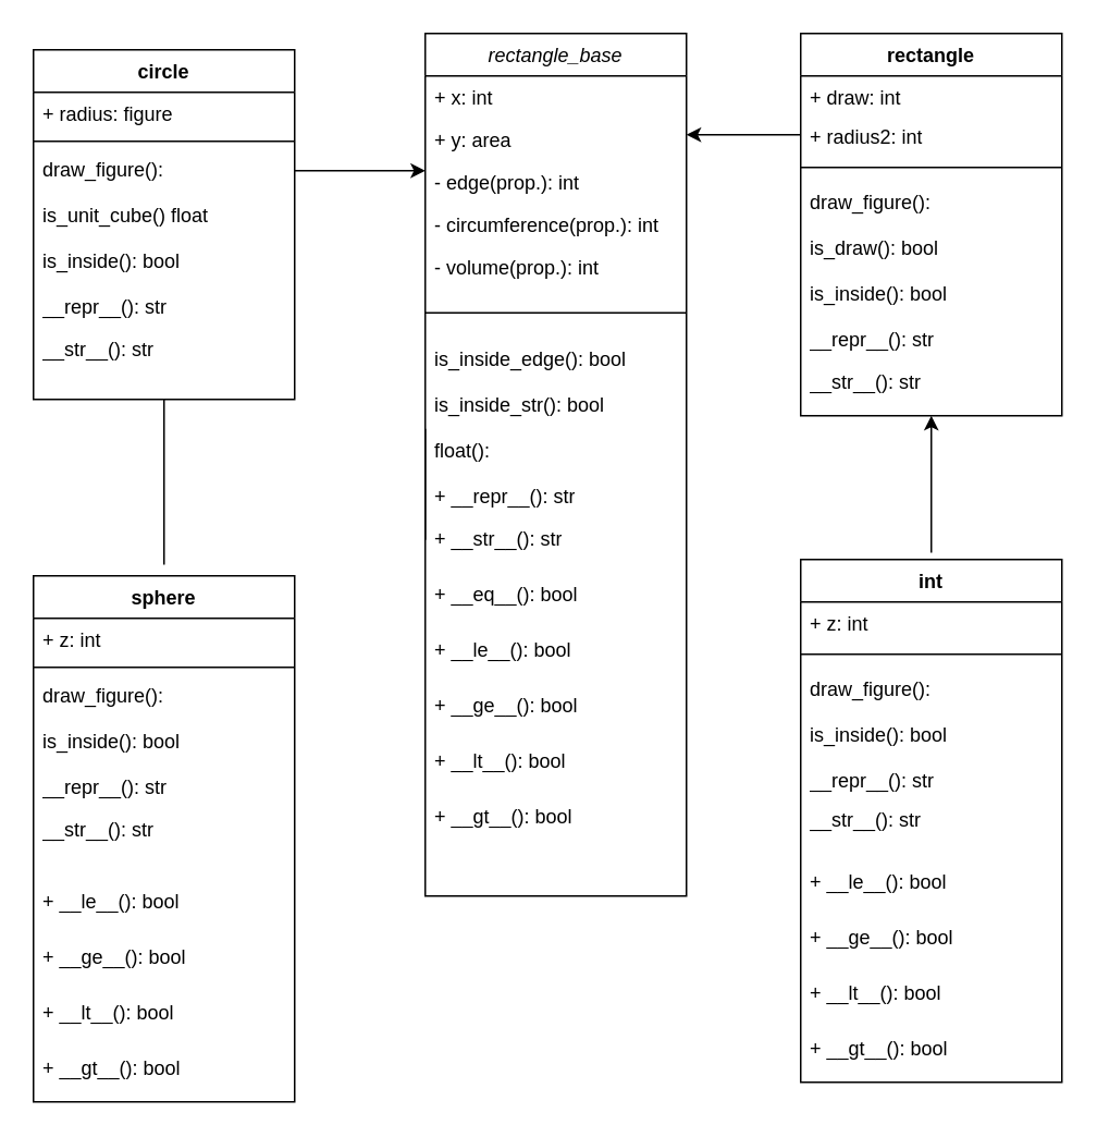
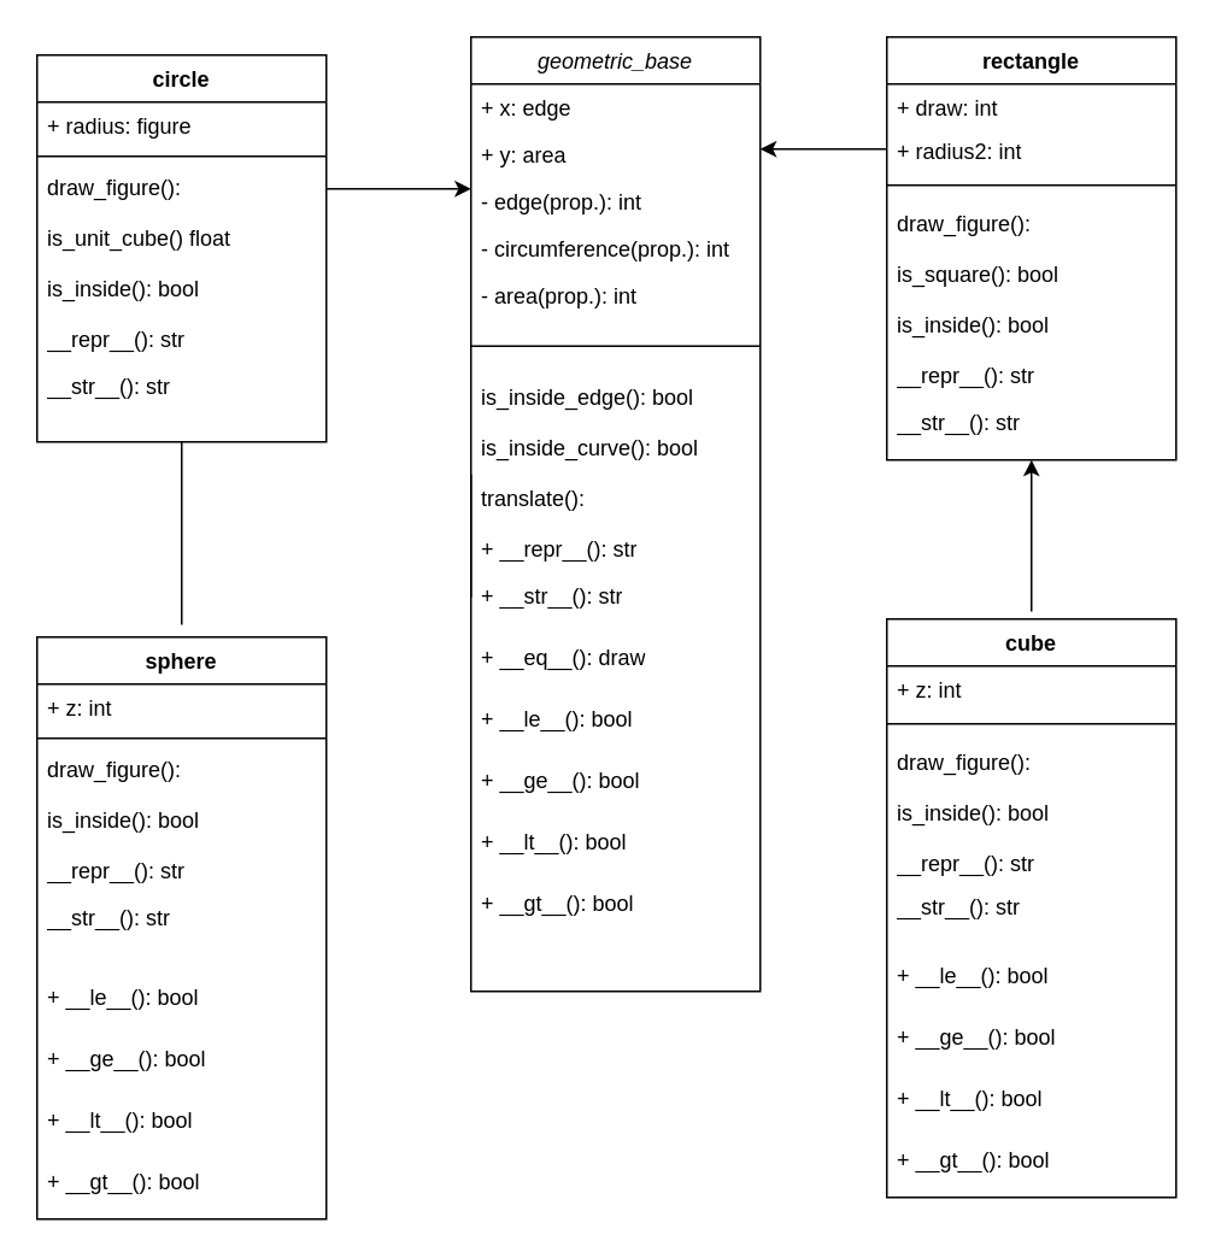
  <mxCell id="0" />
  <mxCell id="1" parent="0" />
- <mxCell id="2" value="rectangle_base&#10;" style="swimlane;fontStyle=2;align=center;verticalAlign=top;childLayout=stackLayout;horizontal=1;startSize=26;horizontalStack=0;resizeParent=1;resizeLast=0;collapsible=1;marginBottom=0;rounded=0;shadow=0;strokeWidth=1;" parent="1" vertex="1"><mxGeometry x="260" y="20" width="160" height="528" as="geometry"><mxRectangle x="230" y="140" width="160" height="26" as="alternateBounds" /></mxGeometry></mxCell>
- <mxCell id="3" value="+ x: int" style="text;align=left;verticalAlign=top;spacingLeft=4;spacingRight=4;overflow=hidden;rotatable=0;points=[[0,0.5],[1,0.5]];portConstraint=eastwest;rounded=0;shadow=0;html=0;" parent="2" vertex="1"><mxGeometry y="26" width="160" height="26" as="geometry" /></mxCell>
+ <mxCell id="2" value="geometric_base&#10;" style="swimlane;fontStyle=2;align=center;verticalAlign=top;childLayout=stackLayout;horizontal=1;startSize=26;horizontalStack=0;resizeParent=1;resizeLast=0;collapsible=1;marginBottom=0;rounded=0;shadow=0;strokeWidth=1;" parent="1" vertex="1"><mxGeometry x="260" y="20" width="160" height="528" as="geometry"><mxRectangle x="230" y="140" width="160" height="26" as="alternateBounds" /></mxGeometry></mxCell>
+ <mxCell id="3" value="+ x: edge" style="text;align=left;verticalAlign=top;spacingLeft=4;spacingRight=4;overflow=hidden;rotatable=0;points=[[0,0.5],[1,0.5]];portConstraint=eastwest;rounded=0;shadow=0;html=0;" parent="2" vertex="1"><mxGeometry y="26" width="160" height="26" as="geometry" /></mxCell>
  <mxCell id="4" value="+ y: area" style="text;align=left;verticalAlign=top;spacingLeft=4;spacingRight=4;overflow=hidden;rotatable=0;points=[[0,0.5],[1,0.5]];portConstraint=eastwest;rounded=0;shadow=0;html=0;" parent="2" vertex="1"><mxGeometry y="52" width="160" height="26" as="geometry" /></mxCell>
  <mxCell id="5" value="- edge(prop.): int" style="text;align=left;verticalAlign=top;spacingLeft=4;spacingRight=4;overflow=hidden;rotatable=0;points=[[0,0.5],[1,0.5]];portConstraint=eastwest;" parent="2" vertex="1"><mxGeometry y="78" width="160" height="26" as="geometry" /></mxCell>
  <mxCell id="6" value="- circumference(prop.): int" style="text;align=left;verticalAlign=top;spacingLeft=4;spacingRight=4;overflow=hidden;rotatable=0;points=[[0,0.5],[1,0.5]];portConstraint=eastwest;rounded=0;shadow=0;html=0;" parent="2" vertex="1"><mxGeometry y="104" width="160" height="26" as="geometry" /></mxCell>
- <mxCell id="7" value="- volume(prop.): int" style="text;align=left;verticalAlign=top;spacingLeft=4;spacingRight=4;overflow=hidden;rotatable=0;points=[[0,0.5],[1,0.5]];portConstraint=eastwest;rounded=0;shadow=0;html=0;" parent="2" vertex="1"><mxGeometry y="130" width="160" height="26" as="geometry" /></mxCell>
+ <mxCell id="7" value="- area(prop.): int" style="text;align=left;verticalAlign=top;spacingLeft=4;spacingRight=4;overflow=hidden;rotatable=0;points=[[0,0.5],[1,0.5]];portConstraint=eastwest;rounded=0;shadow=0;html=0;" parent="2" vertex="1"><mxGeometry y="130" width="160" height="26" as="geometry" /></mxCell>
  <mxCell id="8" value="" style="line;html=1;strokeWidth=1;align=left;verticalAlign=middle;spacingTop=-1;spacingLeft=3;spacingRight=3;rotatable=0;labelPosition=right;points=[];portConstraint=eastwest;" parent="2" vertex="1"><mxGeometry y="156" width="160" height="30" as="geometry" /></mxCell>
  <mxCell id="9" value="is_inside_edge(): bool" style="text;align=left;verticalAlign=top;spacingLeft=4;spacingRight=4;overflow=hidden;rotatable=0;points=[[0,0.5],[1,0.5]];portConstraint=eastwest;" parent="2" vertex="1"><mxGeometry y="186" width="160" height="28" as="geometry" /></mxCell>
- <mxCell id="10" value="is_inside_str(): bool" style="text;align=left;verticalAlign=top;spacingLeft=4;spacingRight=4;overflow=hidden;rotatable=0;points=[[0,0.5],[1,0.5]];portConstraint=eastwest;" parent="2" vertex="1"><mxGeometry y="214" width="160" height="28" as="geometry" /></mxCell>
- <mxCell id="11" value="float():" style="text;align=left;verticalAlign=top;spacingLeft=4;spacingRight=4;overflow=hidden;rotatable=0;points=[[0,0.5],[1,0.5]];portConstraint=eastwest;" parent="2" vertex="1"><mxGeometry y="242" width="160" height="28" as="geometry" /></mxCell>
+ <mxCell id="10" value="is_inside_curve(): bool" style="text;align=left;verticalAlign=top;spacingLeft=4;spacingRight=4;overflow=hidden;rotatable=0;points=[[0,0.5],[1,0.5]];portConstraint=eastwest;" parent="2" vertex="1"><mxGeometry y="214" width="160" height="28" as="geometry" /></mxCell>
+ <mxCell id="11" value="translate():" style="text;align=left;verticalAlign=top;spacingLeft=4;spacingRight=4;overflow=hidden;rotatable=0;points=[[0,0.5],[1,0.5]];portConstraint=eastwest;" parent="2" vertex="1"><mxGeometry y="242" width="160" height="28" as="geometry" /></mxCell>
  <mxCell id="12" value="+ __repr__(): str" style="text;strokeColor=none;fillColor=none;align=left;verticalAlign=top;spacingLeft=4;spacingRight=4;overflow=hidden;rotatable=0;points=[[0,0.5],[1,0.5]];portConstraint=eastwest;whiteSpace=wrap;html=1;" parent="2" vertex="1"><mxGeometry y="270" width="160" height="26" as="geometry" /></mxCell>
  <mxCell id="13" value="+ __str__(): str" style="text;strokeColor=none;fillColor=none;align=left;verticalAlign=top;spacingLeft=4;spacingRight=4;overflow=hidden;rotatable=0;points=[[0,0.5],[1,0.5]];portConstraint=eastwest;whiteSpace=wrap;html=1;" parent="2" vertex="1"><mxGeometry y="296" width="160" height="34" as="geometry" /></mxCell>
- <mxCell id="14" value="+ __eq__(): bool" style="text;strokeColor=none;fillColor=none;align=left;verticalAlign=top;spacingLeft=4;spacingRight=4;overflow=hidden;rotatable=0;points=[[0,0.5],[1,0.5]];portConstraint=eastwest;whiteSpace=wrap;html=1;" parent="2" vertex="1"><mxGeometry y="330" width="160" height="34" as="geometry" /></mxCell>
+ <mxCell id="14" value="+ __eq__(): draw" style="text;strokeColor=none;fillColor=none;align=left;verticalAlign=top;spacingLeft=4;spacingRight=4;overflow=hidden;rotatable=0;points=[[0,0.5],[1,0.5]];portConstraint=eastwest;whiteSpace=wrap;html=1;" parent="2" vertex="1"><mxGeometry y="330" width="160" height="34" as="geometry" /></mxCell>
  <mxCell id="15" value="+ __le__(): bool" style="text;strokeColor=none;fillColor=none;align=left;verticalAlign=top;spacingLeft=4;spacingRight=4;overflow=hidden;rotatable=0;points=[[0,0.5],[1,0.5]];portConstraint=eastwest;whiteSpace=wrap;html=1;" parent="2" vertex="1"><mxGeometry y="364" width="160" height="34" as="geometry" /></mxCell>
  <mxCell id="16" value="+ __ge__(): bool" style="text;strokeColor=none;fillColor=none;align=left;verticalAlign=top;spacingLeft=4;spacingRight=4;overflow=hidden;rotatable=0;points=[[0,0.5],[1,0.5]];portConstraint=eastwest;whiteSpace=wrap;html=1;" parent="2" vertex="1"><mxGeometry y="398" width="160" height="34" as="geometry" /></mxCell>
  <mxCell id="17" value="+ __lt__(): bool" style="text;strokeColor=none;fillColor=none;align=left;verticalAlign=top;spacingLeft=4;spacingRight=4;overflow=hidden;rotatable=0;points=[[0,0.5],[1,0.5]];portConstraint=eastwest;whiteSpace=wrap;html=1;" parent="2" vertex="1"><mxGeometry y="432" width="160" height="34" as="geometry" /></mxCell>
  <mxCell id="18" value="+ __gt__(): bool" style="text;strokeColor=none;fillColor=none;align=left;verticalAlign=top;spacingLeft=4;spacingRight=4;overflow=hidden;rotatable=0;points=[[0,0.5],[1,0.5]];portConstraint=eastwest;whiteSpace=wrap;html=1;" parent="2" vertex="1"><mxGeometry y="466" width="160" height="34" as="geometry" /></mxCell>
  <mxCell id="19" style="edgeStyle=orthogonalEdgeStyle;rounded=0;orthogonalLoop=1;jettySize=auto;html=1;entryX=0;entryY=0.412;entryDx=0;entryDy=0;entryPerimeter=0;endArrow=none;" parent="2" source="10" target="13" edge="1"><mxGeometry relative="1" as="geometry"><mxPoint x="-10" y="254.0" as="targetPoint" /><Array as="points"><mxPoint y="240" /></Array></mxGeometry></mxCell>
  <mxCell id="20" value="rectangle" style="swimlane;fontStyle=1;align=center;verticalAlign=top;childLayout=stackLayout;horizontal=1;startSize=26;horizontalStack=0;resizeParent=1;resizeParentMax=0;resizeLast=0;collapsible=1;marginBottom=0;whiteSpace=wrap;html=1;" parent="1" vertex="1"><mxGeometry x="490" y="20" width="160" height="234" as="geometry" /></mxCell>
  <mxCell id="21" value="+ draw: int" style="text;strokeColor=none;fillColor=none;align=left;verticalAlign=top;spacingLeft=4;spacingRight=4;overflow=hidden;rotatable=0;points=[[0,0.5],[1,0.5]];portConstraint=eastwest;whiteSpace=wrap;html=1;" parent="20" vertex="1"><mxGeometry y="26" width="160" height="24" as="geometry" /></mxCell>
  <mxCell id="22" style="edgeStyle=orthogonalEdgeStyle;rounded=0;orthogonalLoop=1;jettySize=auto;html=1;" parent="20" source="23" edge="1"><mxGeometry relative="1" as="geometry"><mxPoint x="-70" y="62" as="targetPoint" /></mxGeometry></mxCell>
  <mxCell id="23" value="+ radius2: int" style="text;strokeColor=none;fillColor=none;align=left;verticalAlign=top;spacingLeft=4;spacingRight=4;overflow=hidden;rotatable=0;points=[[0,0.5],[1,0.5]];portConstraint=eastwest;whiteSpace=wrap;html=1;" parent="20" vertex="1"><mxGeometry y="50" width="160" height="24" as="geometry" /></mxCell>
  <mxCell id="24" value="" style="line;strokeWidth=1;fillColor=none;align=left;verticalAlign=middle;spacingTop=-1;spacingLeft=3;spacingRight=3;rotatable=0;labelPosition=right;points=[];portConstraint=eastwest;strokeColor=inherit;" parent="20" vertex="1"><mxGeometry y="74" width="160" height="16" as="geometry" /></mxCell>
  <mxCell id="25" value="draw_figure():" style="text;align=left;verticalAlign=top;spacingLeft=4;spacingRight=4;overflow=hidden;rotatable=0;points=[[0,0.5],[1,0.5]];portConstraint=eastwest;" vertex="1" parent="20"><mxGeometry y="90" width="160" height="28" as="geometry" /></mxCell>
- <mxCell id="26" value="is_draw(): bool" style="text;align=left;verticalAlign=top;spacingLeft=4;spacingRight=4;overflow=hidden;rotatable=0;points=[[0,0.5],[1,0.5]];portConstraint=eastwest;" parent="20" vertex="1"><mxGeometry y="118" width="160" height="28" as="geometry" /></mxCell>
+ <mxCell id="26" value="is_square(): bool" style="text;align=left;verticalAlign=top;spacingLeft=4;spacingRight=4;overflow=hidden;rotatable=0;points=[[0,0.5],[1,0.5]];portConstraint=eastwest;" parent="20" vertex="1"><mxGeometry y="118" width="160" height="28" as="geometry" /></mxCell>
  <mxCell id="27" value="is_inside(): bool" style="text;align=left;verticalAlign=top;spacingLeft=4;spacingRight=4;overflow=hidden;rotatable=0;points=[[0,0.5],[1,0.5]];portConstraint=eastwest;" vertex="1" parent="20"><mxGeometry y="146" width="160" height="28" as="geometry" /></mxCell>
  <mxCell id="28" value="__repr__(): str" style="text;strokeColor=none;fillColor=none;align=left;verticalAlign=top;spacingLeft=4;spacingRight=4;overflow=hidden;rotatable=0;points=[[0,0.5],[1,0.5]];portConstraint=eastwest;whiteSpace=wrap;html=1;" parent="20" vertex="1"><mxGeometry y="174" width="160" height="26" as="geometry" /></mxCell>
  <mxCell id="29" value="__str__(): str" style="text;strokeColor=none;fillColor=none;align=left;verticalAlign=top;spacingLeft=4;spacingRight=4;overflow=hidden;rotatable=0;points=[[0,0.5],[1,0.5]];portConstraint=eastwest;whiteSpace=wrap;html=1;" parent="20" vertex="1"><mxGeometry y="200" width="160" height="34" as="geometry" /></mxCell>
  <mxCell id="30" value="circle&lt;br&gt;" style="swimlane;fontStyle=1;align=center;verticalAlign=top;childLayout=stackLayout;horizontal=1;startSize=26;horizontalStack=0;resizeParent=1;resizeParentMax=0;resizeLast=0;collapsible=1;marginBottom=0;whiteSpace=wrap;html=1;" parent="1" vertex="1"><mxGeometry x="20" y="30" width="160" height="214" as="geometry" /></mxCell>
  <mxCell id="31" value="+ radius: figure" style="text;strokeColor=none;fillColor=none;align=left;verticalAlign=top;spacingLeft=4;spacingRight=4;overflow=hidden;rotatable=0;points=[[0,0.5],[1,0.5]];portConstraint=eastwest;whiteSpace=wrap;html=1;" parent="30" vertex="1"><mxGeometry y="26" width="160" height="26" as="geometry" /></mxCell>
  <mxCell id="32" value="" style="line;strokeWidth=1;fillColor=none;align=left;verticalAlign=middle;spacingTop=-1;spacingLeft=3;spacingRight=3;rotatable=0;labelPosition=right;points=[];portConstraint=eastwest;strokeColor=inherit;" parent="30" vertex="1"><mxGeometry y="52" width="160" height="8" as="geometry" /></mxCell>
  <mxCell id="33" value="draw_figure():" style="text;align=left;verticalAlign=top;spacingLeft=4;spacingRight=4;overflow=hidden;rotatable=0;points=[[0,0.5],[1,0.5]];portConstraint=eastwest;" parent="30" vertex="1"><mxGeometry y="60" width="160" height="28" as="geometry" /></mxCell>
  <mxCell id="34" value="is_unit_cube() float" style="text;align=left;verticalAlign=top;spacingLeft=4;spacingRight=4;overflow=hidden;rotatable=0;points=[[0,0.5],[1,0.5]];portConstraint=eastwest;" parent="30" vertex="1"><mxGeometry y="88" width="160" height="28" as="geometry" /></mxCell>
  <mxCell id="35" value="is_inside(): bool" style="text;align=left;verticalAlign=top;spacingLeft=4;spacingRight=4;overflow=hidden;rotatable=0;points=[[0,0.5],[1,0.5]];portConstraint=eastwest;" vertex="1" parent="30"><mxGeometry y="116" width="160" height="28" as="geometry" /></mxCell>
  <mxCell id="36" value="__repr__(): str" style="text;strokeColor=none;fillColor=none;align=left;verticalAlign=top;spacingLeft=4;spacingRight=4;overflow=hidden;rotatable=0;points=[[0,0.5],[1,0.5]];portConstraint=eastwest;whiteSpace=wrap;html=1;" parent="30" vertex="1"><mxGeometry y="144" width="160" height="26" as="geometry" /></mxCell>
  <mxCell id="37" value="__str__(): str" style="text;strokeColor=none;fillColor=none;align=left;verticalAlign=top;spacingLeft=4;spacingRight=4;overflow=hidden;rotatable=0;points=[[0,0.5],[1,0.5]];portConstraint=eastwest;whiteSpace=wrap;html=1;" parent="30" vertex="1"><mxGeometry y="170" width="160" height="44" as="geometry" /></mxCell>
  <mxCell id="38" style="edgeStyle=orthogonalEdgeStyle;rounded=0;orthogonalLoop=1;jettySize=auto;html=1;entryX=0.5;entryY=1;entryDx=0;entryDy=0;entryPerimeter=0;exitX=0.5;exitY=-0.013;exitDx=0;exitDy=0;exitPerimeter=0;" parent="1" source="39" target="29" edge="1"><mxGeometry relative="1" as="geometry"><mxPoint x="545" y="374" as="targetPoint" /></mxGeometry></mxCell>
- <mxCell id="39" value="int" style="swimlane;fontStyle=1;align=center;verticalAlign=top;childLayout=stackLayout;horizontal=1;startSize=26;horizontalStack=0;resizeParent=1;resizeParentMax=0;resizeLast=0;collapsible=1;marginBottom=0;whiteSpace=wrap;html=1;" parent="1" vertex="1"><mxGeometry x="490" y="342" width="160" height="320" as="geometry"><mxRectangle x="745" y="569" width="70" height="30" as="alternateBounds" /></mxGeometry></mxCell>
+ <mxCell id="39" value="cube" style="swimlane;fontStyle=1;align=center;verticalAlign=top;childLayout=stackLayout;horizontal=1;startSize=26;horizontalStack=0;resizeParent=1;resizeParentMax=0;resizeLast=0;collapsible=1;marginBottom=0;whiteSpace=wrap;html=1;" parent="1" vertex="1"><mxGeometry x="490" y="342" width="160" height="320" as="geometry"><mxRectangle x="745" y="569" width="70" height="30" as="alternateBounds" /></mxGeometry></mxCell>
  <mxCell id="40" value="+ z: int" style="text;strokeColor=none;fillColor=none;align=left;verticalAlign=top;spacingLeft=4;spacingRight=4;overflow=hidden;rotatable=0;points=[[0,0.5],[1,0.5]];portConstraint=eastwest;whiteSpace=wrap;html=1;" parent="39" vertex="1"><mxGeometry y="26" width="160" height="24" as="geometry" /></mxCell>
  <mxCell id="41" value="" style="line;strokeWidth=1;fillColor=none;align=left;verticalAlign=middle;spacingTop=-1;spacingLeft=3;spacingRight=3;rotatable=0;labelPosition=right;points=[];portConstraint=eastwest;strokeColor=inherit;" parent="39" vertex="1"><mxGeometry y="50" width="160" height="16" as="geometry" /></mxCell>
  <mxCell id="42" value="draw_figure():" style="text;align=left;verticalAlign=top;spacingLeft=4;spacingRight=4;overflow=hidden;rotatable=0;points=[[0,0.5],[1,0.5]];portConstraint=eastwest;" parent="39" vertex="1"><mxGeometry y="66" width="160" height="28" as="geometry" /></mxCell>
  <mxCell id="43" value="is_inside(): bool" style="text;align=left;verticalAlign=top;spacingLeft=4;spacingRight=4;overflow=hidden;rotatable=0;points=[[0,0.5],[1,0.5]];portConstraint=eastwest;" vertex="1" parent="39"><mxGeometry y="94" width="160" height="28" as="geometry" /></mxCell>
  <mxCell id="44" value="__repr__(): str" style="text;strokeColor=none;fillColor=none;align=left;verticalAlign=top;spacingLeft=4;spacingRight=4;overflow=hidden;rotatable=0;points=[[0,0.5],[1,0.5]];portConstraint=eastwest;whiteSpace=wrap;html=1;" parent="39" vertex="1"><mxGeometry y="122" width="160" height="24" as="geometry" /></mxCell>
  <mxCell id="45" value="__str__(): str" style="text;strokeColor=none;fillColor=none;align=left;verticalAlign=top;spacingLeft=4;spacingRight=4;overflow=hidden;rotatable=0;points=[[0,0.5],[1,0.5]];portConstraint=eastwest;whiteSpace=wrap;html=1;" parent="39" vertex="1"><mxGeometry y="146" width="160" height="38" as="geometry" /></mxCell>
  <mxCell id="46" value="+ __le__(): bool" style="text;strokeColor=none;fillColor=none;align=left;verticalAlign=top;spacingLeft=4;spacingRight=4;overflow=hidden;rotatable=0;points=[[0,0.5],[1,0.5]];portConstraint=eastwest;whiteSpace=wrap;html=1;" vertex="1" parent="39"><mxGeometry y="184" width="160" height="34" as="geometry" /></mxCell>
  <mxCell id="47" value="+ __ge__(): bool" style="text;strokeColor=none;fillColor=none;align=left;verticalAlign=top;spacingLeft=4;spacingRight=4;overflow=hidden;rotatable=0;points=[[0,0.5],[1,0.5]];portConstraint=eastwest;whiteSpace=wrap;html=1;" vertex="1" parent="39"><mxGeometry y="218" width="160" height="34" as="geometry" /></mxCell>
  <mxCell id="48" value="+ __lt__(): bool" style="text;strokeColor=none;fillColor=none;align=left;verticalAlign=top;spacingLeft=4;spacingRight=4;overflow=hidden;rotatable=0;points=[[0,0.5],[1,0.5]];portConstraint=eastwest;whiteSpace=wrap;html=1;" vertex="1" parent="39"><mxGeometry y="252" width="160" height="34" as="geometry" /></mxCell>
  <mxCell id="49" value="+ __gt__(): bool" style="text;strokeColor=none;fillColor=none;align=left;verticalAlign=top;spacingLeft=4;spacingRight=4;overflow=hidden;rotatable=0;points=[[0,0.5],[1,0.5]];portConstraint=eastwest;whiteSpace=wrap;html=1;" vertex="1" parent="39"><mxGeometry y="286" width="160" height="34" as="geometry" /></mxCell>
  <mxCell id="50" style="edgeStyle=orthogonalEdgeStyle;rounded=0;orthogonalLoop=1;jettySize=auto;html=1;exitX=0.5;exitY=-0.021;exitDx=0;exitDy=0;exitPerimeter=0;entryX=0.5;entryY=1;entryDx=0;entryDy=0;endArrow=none;" parent="1" source="51" target="30" edge="1"><mxGeometry relative="1" as="geometry"><mxPoint x="100" y="250" as="targetPoint" /><mxPoint x="100" y="350" as="sourcePoint" /></mxGeometry></mxCell>
  <mxCell id="51" value="sphere" style="swimlane;fontStyle=1;align=center;verticalAlign=top;childLayout=stackLayout;horizontal=1;startSize=26;horizontalStack=0;resizeParent=1;resizeParentMax=0;resizeLast=0;collapsible=1;marginBottom=0;whiteSpace=wrap;html=1;" parent="1" vertex="1"><mxGeometry x="20" y="352" width="160" height="322" as="geometry" /></mxCell>
  <mxCell id="52" value="+ z: int" style="text;strokeColor=none;fillColor=none;align=left;verticalAlign=top;spacingLeft=4;spacingRight=4;overflow=hidden;rotatable=0;points=[[0,0.5],[1,0.5]];portConstraint=eastwest;whiteSpace=wrap;html=1;" parent="51" vertex="1"><mxGeometry y="26" width="160" height="26" as="geometry" /></mxCell>
  <mxCell id="53" value="" style="line;strokeWidth=1;fillColor=none;align=left;verticalAlign=middle;spacingTop=-1;spacingLeft=3;spacingRight=3;rotatable=0;labelPosition=right;points=[];portConstraint=eastwest;strokeColor=inherit;" parent="51" vertex="1"><mxGeometry y="52" width="160" height="8" as="geometry" /></mxCell>
  <mxCell id="54" value="draw_figure(): " style="text;align=left;verticalAlign=top;spacingLeft=4;spacingRight=4;overflow=hidden;rotatable=0;points=[[0,0.5],[1,0.5]];portConstraint=eastwest;" parent="51" vertex="1"><mxGeometry y="60" width="160" height="28" as="geometry" /></mxCell>
  <mxCell id="55" value="is_inside(): bool" style="text;align=left;verticalAlign=top;spacingLeft=4;spacingRight=4;overflow=hidden;rotatable=0;points=[[0,0.5],[1,0.5]];portConstraint=eastwest;" vertex="1" parent="51"><mxGeometry y="88" width="160" height="28" as="geometry" /></mxCell>
  <mxCell id="56" value="__repr__(): str" style="text;strokeColor=none;fillColor=none;align=left;verticalAlign=top;spacingLeft=4;spacingRight=4;overflow=hidden;rotatable=0;points=[[0,0.5],[1,0.5]];portConstraint=eastwest;whiteSpace=wrap;html=1;" parent="51" vertex="1"><mxGeometry y="116" width="160" height="26" as="geometry" /></mxCell>
  <mxCell id="57" value="__str__(): str" style="text;strokeColor=none;fillColor=none;align=left;verticalAlign=top;spacingLeft=4;spacingRight=4;overflow=hidden;rotatable=0;points=[[0,0.5],[1,0.5]];portConstraint=eastwest;whiteSpace=wrap;html=1;" parent="51" vertex="1"><mxGeometry y="142" width="160" height="44" as="geometry" /></mxCell>
  <mxCell id="58" value="+ __le__(): bool" style="text;strokeColor=none;fillColor=none;align=left;verticalAlign=top;spacingLeft=4;spacingRight=4;overflow=hidden;rotatable=0;points=[[0,0.5],[1,0.5]];portConstraint=eastwest;whiteSpace=wrap;html=1;" vertex="1" parent="51"><mxGeometry y="186" width="160" height="34" as="geometry" /></mxCell>
  <mxCell id="59" value="+ __ge__(): bool" style="text;strokeColor=none;fillColor=none;align=left;verticalAlign=top;spacingLeft=4;spacingRight=4;overflow=hidden;rotatable=0;points=[[0,0.5],[1,0.5]];portConstraint=eastwest;whiteSpace=wrap;html=1;" vertex="1" parent="51"><mxGeometry y="220" width="160" height="34" as="geometry" /></mxCell>
  <mxCell id="60" value="+ __lt__(): bool" style="text;strokeColor=none;fillColor=none;align=left;verticalAlign=top;spacingLeft=4;spacingRight=4;overflow=hidden;rotatable=0;points=[[0,0.5],[1,0.5]];portConstraint=eastwest;whiteSpace=wrap;html=1;" vertex="1" parent="51"><mxGeometry y="254" width="160" height="34" as="geometry" /></mxCell>
  <mxCell id="61" value="+ __gt__(): bool" style="text;strokeColor=none;fillColor=none;align=left;verticalAlign=top;spacingLeft=4;spacingRight=4;overflow=hidden;rotatable=0;points=[[0,0.5],[1,0.5]];portConstraint=eastwest;whiteSpace=wrap;html=1;" vertex="1" parent="51"><mxGeometry y="288" width="160" height="34" as="geometry" /></mxCell>
  <mxCell id="62" style="edgeStyle=orthogonalEdgeStyle;rounded=0;orthogonalLoop=1;jettySize=auto;html=1;entryX=0;entryY=0.231;entryDx=0;entryDy=0;entryPerimeter=0;" edge="1" parent="1" source="33" target="5"><mxGeometry relative="1" as="geometry" /></mxCell>
